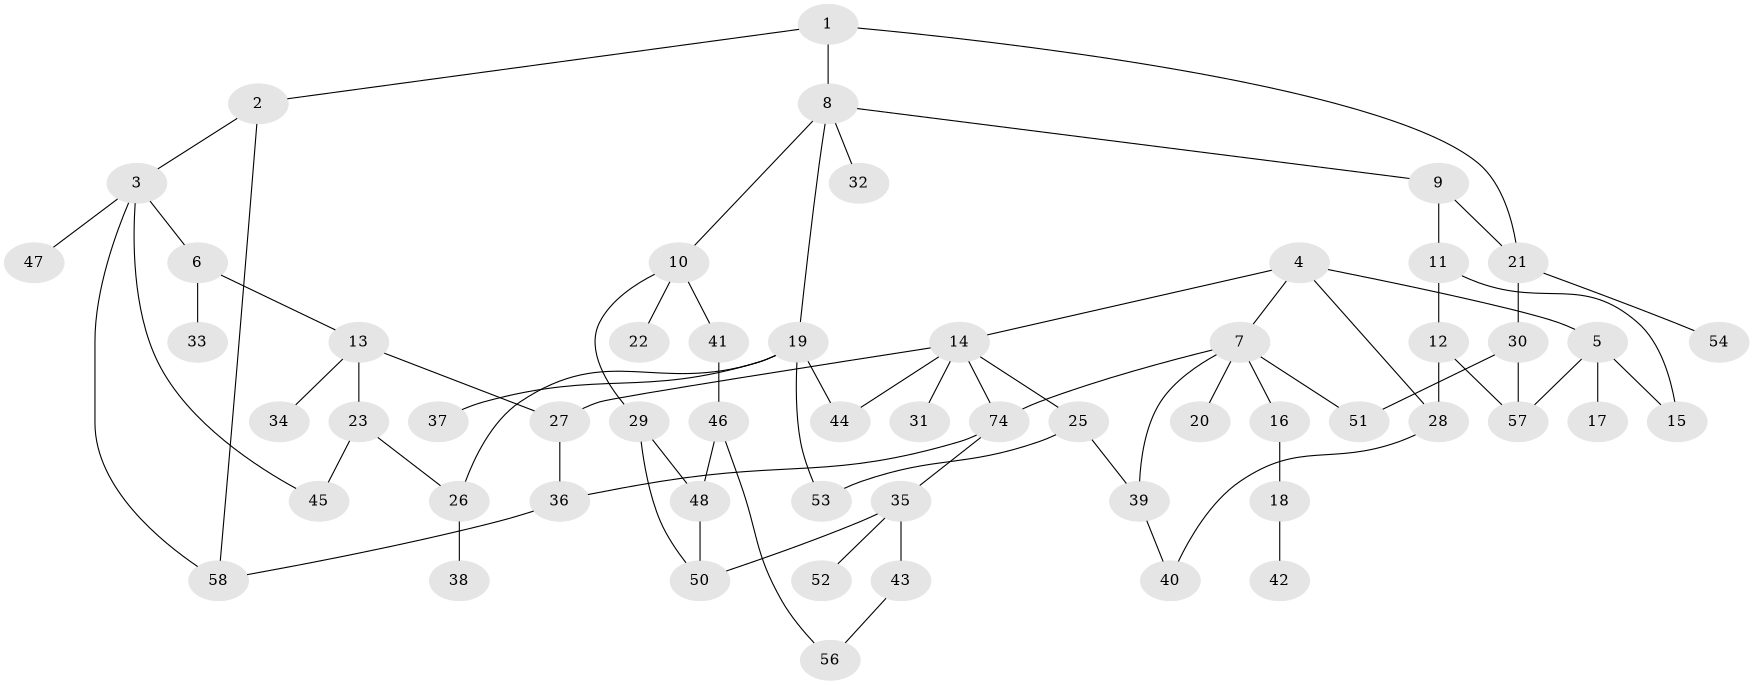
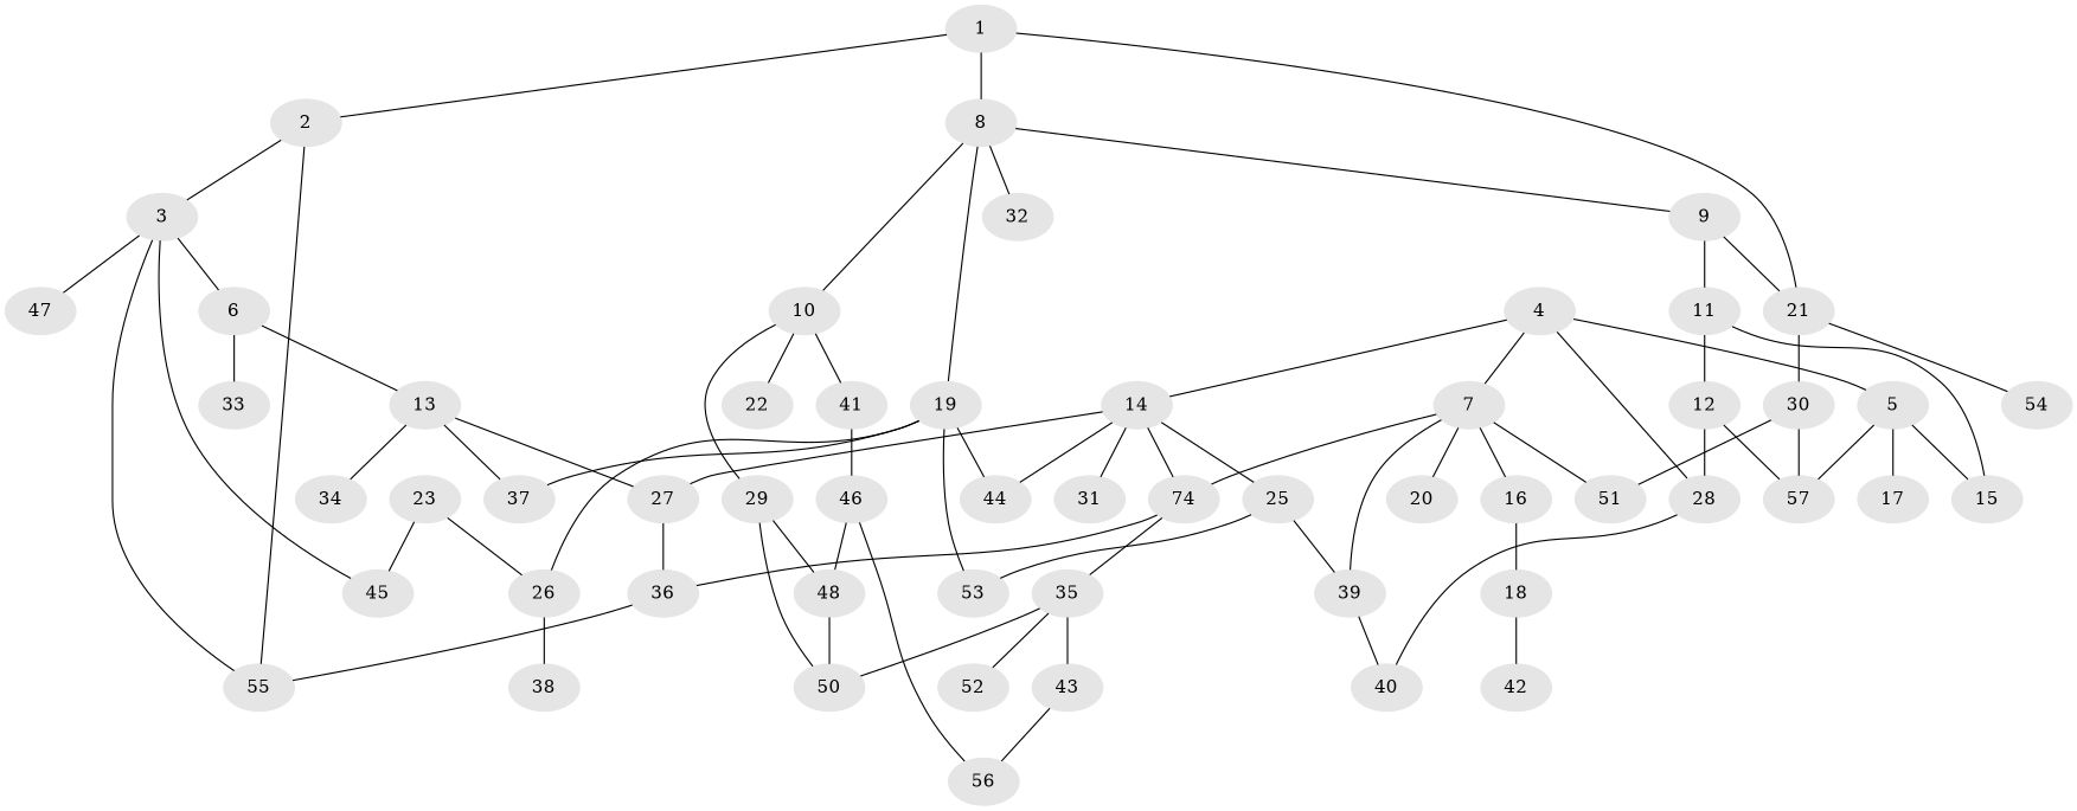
  graph {
    node [color=gray90 style=filled]
    1
    2
    8
    21
    3
-   55 [label=58]
+   55
    19
    9
    10
    32
    44
    26
    37
    53
    30
    54
    6
    45
    47
    4
    5
    7
    14
    28
    13
    33
    15
    17
    57
    16
    20
    n32 [label=74]
    39
    51
    27
    25
    31
    40
    23
    34
    18
    35
    36
    11
    22
    29
    41
    12
    48
    50
    46
    42
    38
    43
    52
    56
    1 -- 2
    1 -- 8
    1 -- 21
    2 -- 3
    2 -- 55
    8 -- 19
    8 -- 9
    8 -- 10
    8 -- 32
    21 -- 30
    21 -- 54
    3 -- 55
    3 -- 6
    3 -- 45
    3 -- 47
    19 -- 44
    19 -- 26
    19 -- 37
    19 -- 53
    9 -- 21
    9 -- 11
    10 -- 22
    10 -- 29
    10 -- 41
    26 -- 38
    30 -- 57
    30 -- 51
    6 -- 13
    6 -- 33
    4 -- 5
    4 -- 7
    4 -- 14
    4 -- 28
    5 -- 15
    5 -- 17
    5 -- 57
    7 -- 16
    7 -- 20
    7 -- n32
    7 -- 39
    7 -- 51
    14 -- 44
    14 -- n32
    14 -- 27
    14 -- 25
    14 -- 31
    28 -- 40
    13 -- 27
-   13 -- 23
+   13 -- 37
    13 -- 34
    16 -- 18
    n32 -- 35
    n32 -- 36
    39 -- 40
    27 -- 36
    25 -- 53
    25 -- 39
    23 -- 26
    23 -- 45
    18 -- 42
    35 -- 50
    35 -- 43
    35 -- 52
    36 -- 55
    11 -- 15
    11 -- 12
    29 -- 48
    29 -- 50
    41 -- 46
    12 -- 28
    12 -- 57
    48 -- 50
    46 -- 48
    46 -- 56
    43 -- 56
  }
